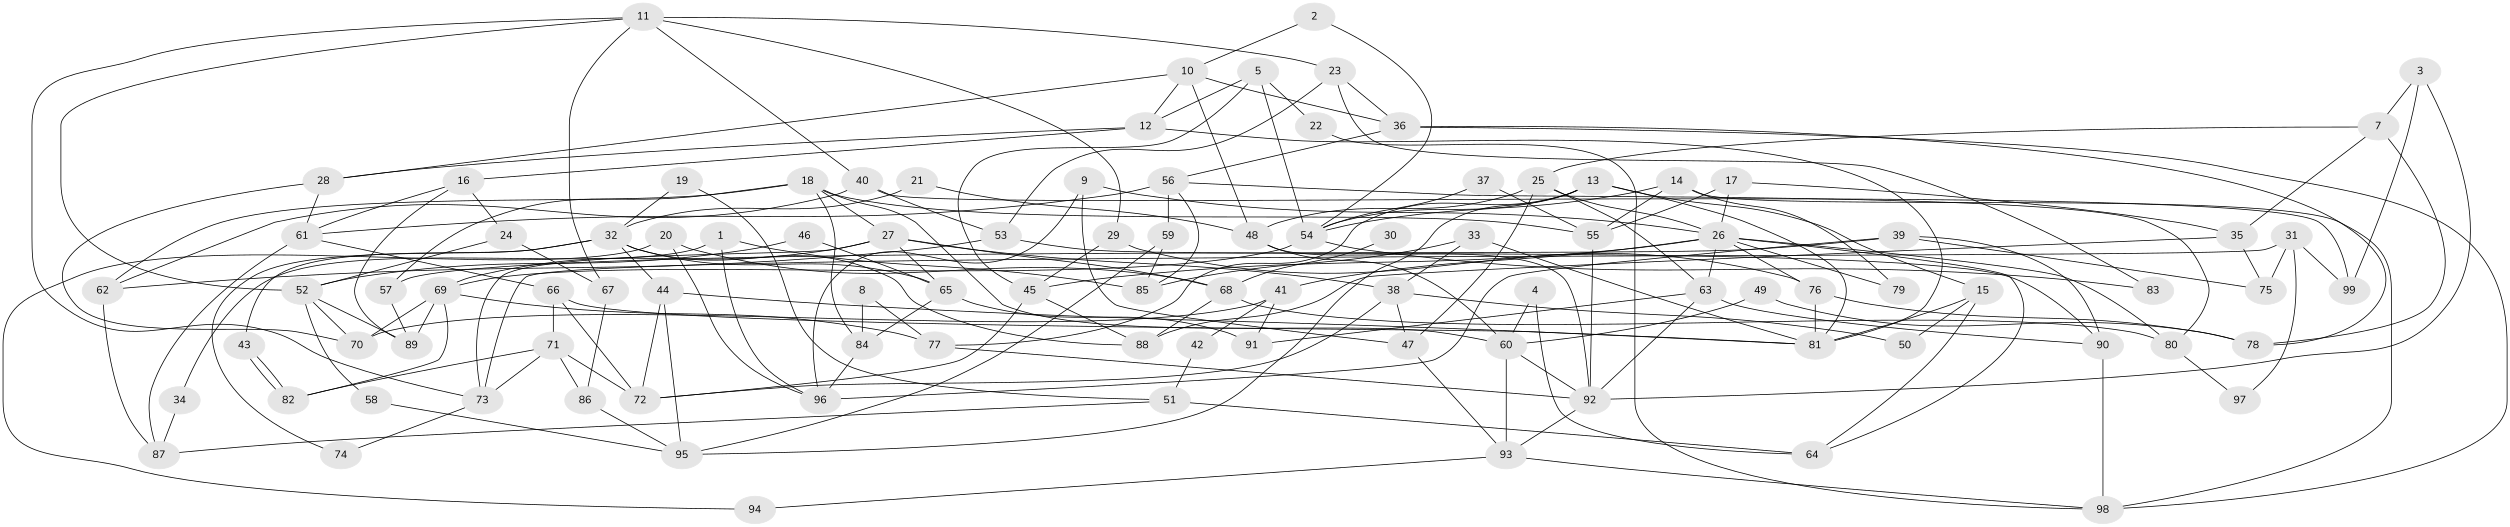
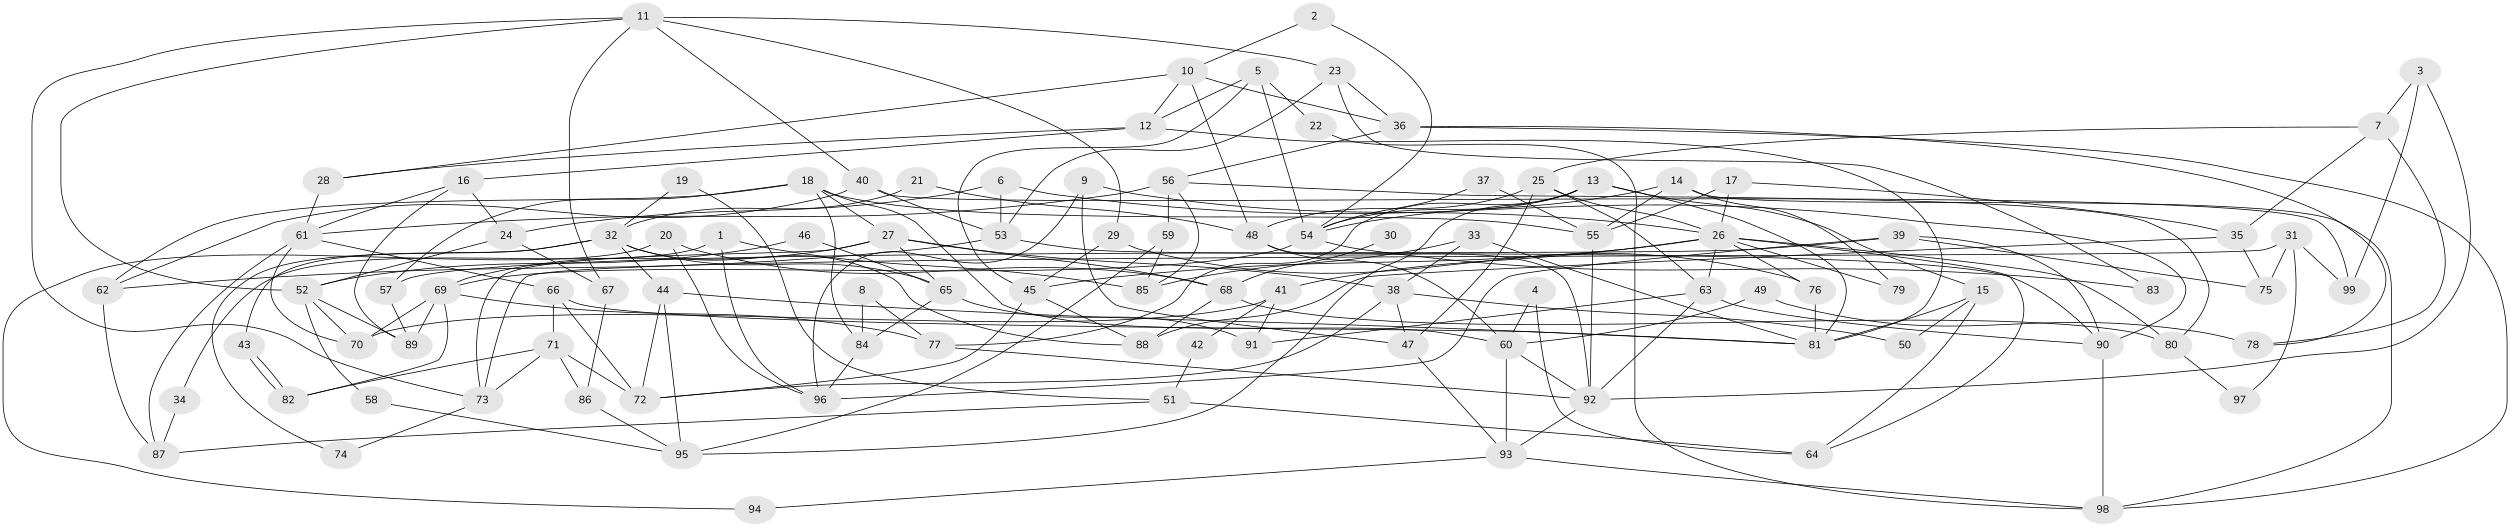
  graph {
    fontname=Nunito
    node [color=gray90 fontname=Nunito style=filled]
    edge [fontname=Nunito]
    1
    34
    85
    96
    87
    2
    10
    54
    12
    28
    36
    48
    83
    69
    3
    7
    92
    99
    25
    35
    78
    93
    4
    60
    64
    5
    22
    45
    16
    81
    98
    88
    72
+   6
    24
    53
    90
    52
    67
    62
    26
    47
    63
    75
    8
    77
    84
    9
    79
    41
    76
    80
    61
    56
    11
    23
    29
    40
    73
    89
    70
    58
    86
    74
    13
    15
    95
    50
    14
    55
    66
    17
    18
    27
    57
    68
    38
    65
    19
    32
    51
    43
    44
    20
    94
    21
    91
    42
    97
    82
    30
    31
    33
    59
    37
    39
    46
    49
    71
    1 -- 34
    1 -- 85
    1 -- 96
    34 -- 87
    2 -- 10
    2 -- 54
    10 -- 12
    10 -- 28
    10 -- 36
    10 -- 48
    54 -- 83
    54 -- 69
    12 -- 28
    12 -- 16
    12 -- 81
    28 -- 61
    36 -- 78
    36 -- 98
    36 -- 56
    48 -- 92
    48 -- 60
    69 -- 77
    69 -- 89
    69 -- 70
    69 -- 82
    3 -- 7
    3 -- 92
    3 -- 99
    7 -- 25
    7 -- 35
    7 -- 78
    92 -- 93
    25 -- 48
    25 -- 26
    25 -- 47
    25 -- 63
    35 -- 88
    35 -- 75
    93 -- 98
    93 -- 94
    4 -- 60
    4 -- 64
    60 -- 92
    60 -- 93
    5 -- 54
    5 -- 12
    5 -- 22
    5 -- 45
    22 -- 98
    45 -- 88
    45 -- 72
    16 -- 24
    16 -- 61
    16 -- 89
+   6 -- 24
+   6 -- 53
+   6 -- 90
    24 -- 52
    24 -- 67
    53 -- 90
    53 -- 62
    90 -- 98
    52 -- 89
    52 -- 70
    52 -- 58
    67 -- 86
    62 -- 87
    26 -- 64
    26 -- 45
    26 -- 63
    26 -- 79
    26 -- 41
    26 -- 76
    26 -- 80
    47 -- 93
    63 -- 92
    63 -- 90
    63 -- 91
    8 -- 77
    8 -- 84
    77 -- 92
    84 -- 96
    9 -- 96
    9 -- 26
    9 -- 47
    41 -- 70
    41 -- 91
    41 -- 42
-   76 -- 78
    76 -- 81
    80 -- 97
    61 -- 87
-   28 -- 70
+   61 -- 70
    61 -- 66
    56 -- 85
    56 -- 80
    56 -- 61
    56 -- 59
    11 -- 52
    11 -- 67
    11 -- 23
    11 -- 29
    11 -- 40
    11 -- 73
    23 -- 36
    23 -- 83
    23 -- 53
    29 -- 45
    29 -- 76
    40 -- 99
    40 -- 53
    40 -- 62
    73 -- 74
    58 -- 95
    86 -- 95
    13 -- 54
    13 -- 81
    13 -- 77
    13 -- 15
    13 -- 95
    15 -- 64
    15 -- 81
    15 -- 50
    14 -- 54
    14 -- 98
    14 -- 79
    14 -- 55
    55 -- 92
    66 -- 81
    66 -- 72
    66 -- 71
    17 -- 35
    17 -- 26
    17 -- 55
    18 -- 60
    18 -- 62
    18 -- 84
    18 -- 55
    18 -- 27
    18 -- 57
    27 -- 69
    27 -- 73
    27 -- 68
    27 -- 38
    27 -- 65
    57 -- 89
    68 -- 88
    68 -- 80
    38 -- 72
    38 -- 47
    38 -- 50
    65 -- 84
    65 -- 91
    19 -- 32
    19 -- 51
    32 -- 88
    32 -- 74
    32 -- 65
    32 -- 43
    32 -- 44
    51 -- 87
    51 -- 64
    43 -- 82
    43 -- 82
    44 -- 81
    44 -- 72
    44 -- 95
    20 -- 96
    20 -- 68
    20 -- 94
    21 -- 48
    21 -- 32
    42 -- 51
    30 -- 68
    31 -- 99
    31 -- 75
    31 -- 73
    31 -- 97
    33 -- 85
    33 -- 81
    33 -- 38
    59 -- 85
    59 -- 95
    37 -- 54
    37 -- 55
    39 -- 96
    39 -- 90
    39 -- 75
    39 -- 57
    46 -- 52
    46 -- 65
    49 -- 78
    49 -- 60
    71 -- 72
    71 -- 73
    71 -- 86
    71 -- 82
  }
